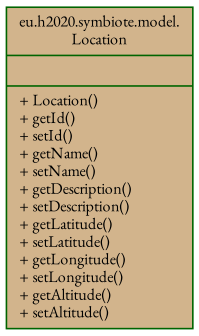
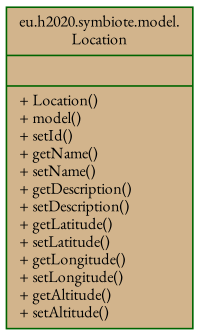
  digraph {
    fontname="EB Garamond"
-   n1 [color=darkgreen fillcolor=tan fontcolor=black fontname="EB Garamond" fontsize=10 height=0.2 label="{eu.h2020.symbiote.model.\lLocation\n||+ Location()\l+ getId()\l+ setId()\l+ getName()\l+ setName()\l+ getDescription()\l+ setDescription()\l+ getLatitude()\l+ setLatitude()\l+ getLongitude()\l+ setLongitude()\l+ getAltitude()\l+ setAltitude()\l}" shape=record style=filled width=0.4]
+   n1 [color=darkgreen fillcolor=tan fontcolor=black fontname="EB Garamond" fontsize=10 height=0.2 label="{eu.h2020.symbiote.model.\lLocation\n||+ Location()\l+ model()\l+ setId()\l+ getName()\l+ setName()\l+ getDescription()\l+ setDescription()\l+ getLatitude()\l+ setLatitude()\l+ getLongitude()\l+ setLongitude()\l+ getAltitude()\l+ setAltitude()\l}" shape=record style=filled width=0.4]
  }
